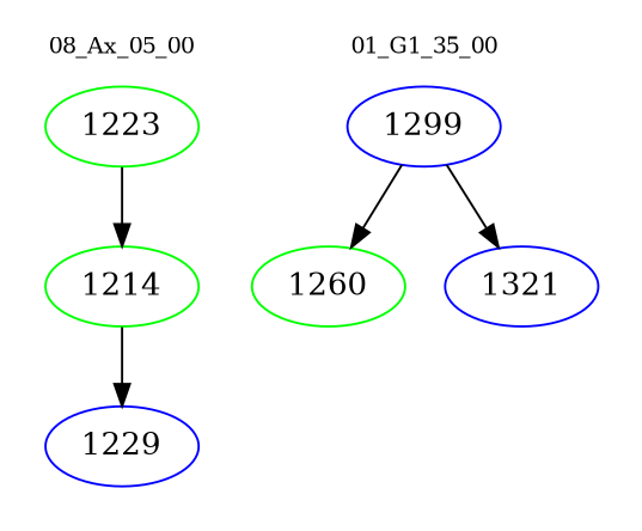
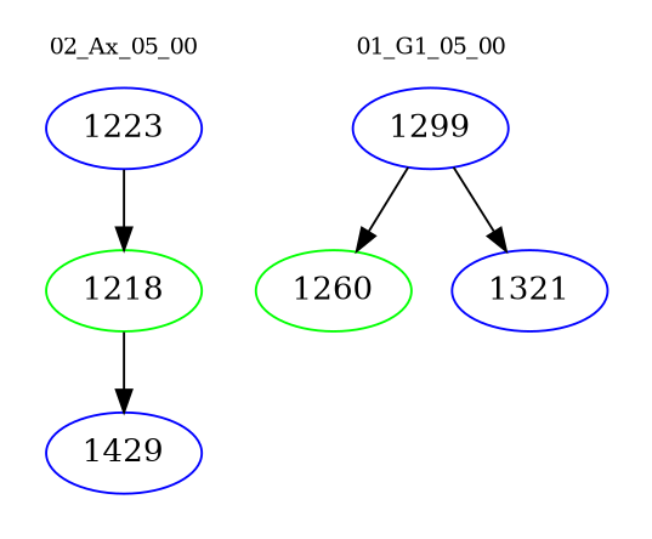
  digraph {
    node [color=blue]
    edge [color=black]
-   n1 [color=green label=1223]
-   n2 [color=green label=1214]
-   n3 [label=1229]
+   n1 [label=1223]
+   n2 [color=green label=1218]
+   n3 [label=1429]
    n4 [label=1299]
    n5 [color=green label=1260]
    n6 [label=1321]
    subgraph cluster_1 {
      color=white
      fontsize=10
-     label="08_Ax_05_00"
+     label="02_Ax_05_00"
      n1
      n2
      n3
    }
    subgraph cluster_2 {
      color=white
      fontsize=10
-     label="01_G1_35_00"
+     label="01_G1_05_00"
      n4
      n5
      n6
    }
    n1 -> n2
    n2 -> n3
    n4 -> n5
    n4 -> n6
  }
